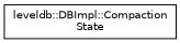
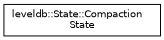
  digraph {
    rankdir=LR
-   n1 [color=black fillcolor=white fontname=Helvetica fontsize=10 height=0.2 label="leveldb::DBImpl::Compaction\lState" shape=record style=filled width=0.4]
+   n1 [color=black fillcolor=white fontname=Helvetica fontsize=10 height=0.2 label="leveldb::State::Compaction\lState" shape=record style=filled width=0.4]
  }
